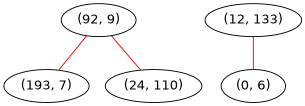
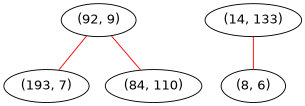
  graph {
    fontname="DejaVu Sans"
    node [fontname="DejaVu Sans"]
    edge [color=red fontname="DejaVu Sans" weight=1]
    "(92, 9)"
    "(193, 7)"
-   "(84, 110)" [label="(24, 110)"]
-   "(12, 133)"
-   "(8, 6)" [label="(0, 6)"]
+   "(84, 110)"
+   "(12, 133)" [label="(14, 133)"]
+   "(8, 6)"
    "(92, 9)" -- "(193, 7)"
    "(92, 9)" -- "(84, 110)"
    "(12, 133)" -- "(8, 6)"
  }
